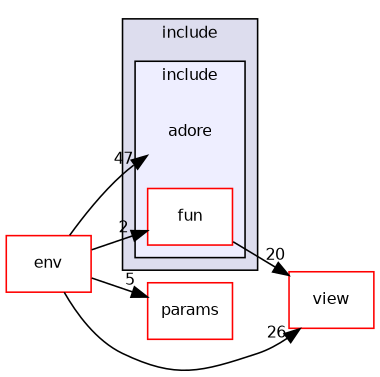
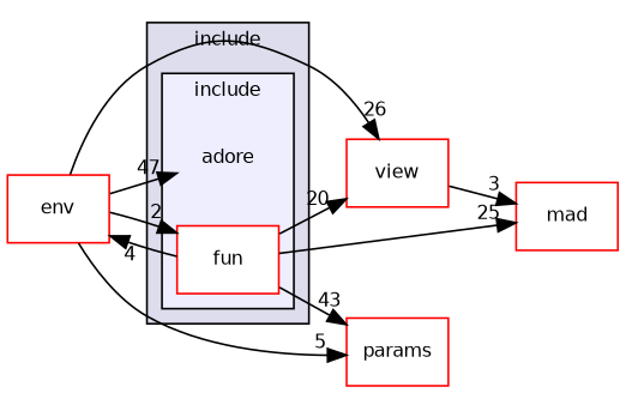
  digraph {
    compound=true
    rankdir=LR
    node [fontname=Helvetica fontsize=10 shape=box color=red fillcolor=white style=filled]
    edge [labeldistance=1.5 labelfontname=Helvetica labelfontsize=10]
    n1 [label=adore shape=plaintext color="" fillcolor="" style=""]
    n2 [label=fun]
+   n3 [label=mad]
    n4 [label=params]
    n5 [label=env]
    n6 [label=view]
    subgraph cluster_1 {
      bgcolor="#ddddee"
      fontname=Helvetica
      fontsize=10
      label=include
      pencolor=black
      subgraph cluster_2 {
        bgcolor="#eeeeff"
        fontname=Helvetica
        fontsize=10
        label=include
        pencolor=black
        n1
        n2
      }
    }
+   n2 -> n3 [headlabel=25]
+   n2 -> n4 [headlabel=43]
+   n2 -> n5 [headlabel=4]
    n2 -> n6 [headlabel=20]
    n5 -> n1 [headlabel=47]
    n5 -> n2 [headlabel=2]
    n5 -> n4 [headlabel=5]
    n5 -> n6 [headlabel=26]
+   n6 -> n3 [headlabel=3]
  }
